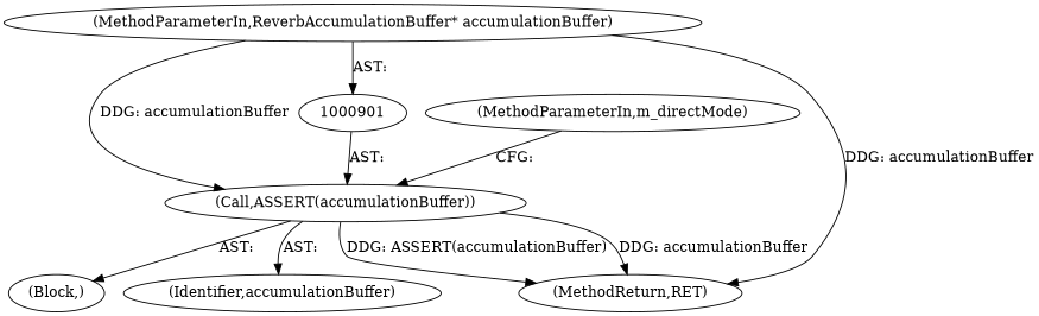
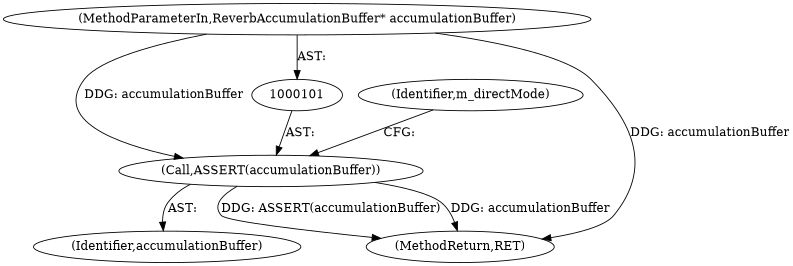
  digraph {
    n1 [label="(Call,ASSERT(accumulationBuffer))"]
-   n2 [label="(Block,)"]
    n3 [label="(Identifier,accumulationBuffer)"]
    n4 [label="(MethodReturn,RET)"]
    n5 [label="(MethodParameterIn,ReverbAccumulationBuffer* accumulationBuffer)"]
-   1000101 [label=1000901]
-   n7 [label="(MethodParameterIn,m_directMode)"]
-   n1 -> n2 [label="AST: "]
+   1000101
+   n7 [label="(Identifier,m_directMode)"]
    n1 -> n3 [label="AST: "]
    n1 -> n4 [label="DDG: ASSERT(accumulationBuffer)"]
    n1 -> n4 [label="DDG: accumulationBuffer"]
    n5 -> n1 [label="DDG: accumulationBuffer"]
    n5 -> n4 [label="DDG: accumulationBuffer"]
    n5 -> 1000101 [label="AST: "]
    1000101 -> n1 [label="AST: "]
    n7 -> n1 [label="CFG: "]
  }
